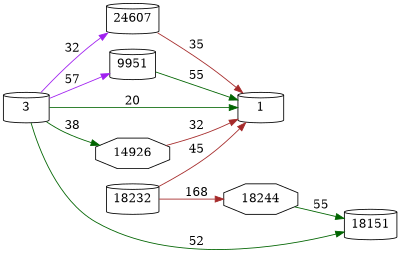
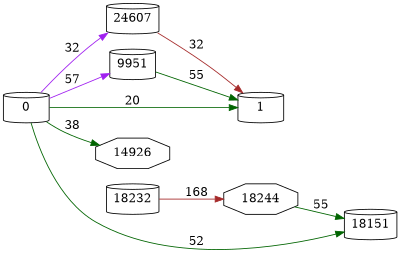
  digraph {
    rankdir=LR
    node [shape=cylinder]
    edge [color=darkgreen]
    9951
    1
    14926 [shape=octagon]
    18232
    18244 [shape=octagon]
    18151
    24607
-   0 [label=3]
+   0
    9951 -> 1 [label=55]
-   14926 -> 1 [color=brown label=32]
-   18232 -> 1 [color=brown label=45]
    18232 -> 18244 [color=brown label=168]
    18244 -> 18151 [label=55]
-   24607 -> 1 [color=brown label=35]
+   24607 -> 1 [color=brown label=32]
    0 -> 9951 [color=purple label=57]
    0 -> 1 [label=20]
    0 -> 14926 [label=38]
    0 -> 18151 [label=52]
    0 -> 24607 [color=purple label=32]
  }
